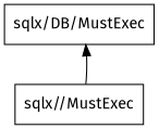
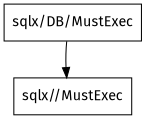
  digraph {
    fontname="Fira Sans"
    node [shape=box fontname="Fira Sans"]
    n1 [label="sqlx/DB/MustExec"]
    n2 [label="sqlx//MustExec"]
-   n2 -> n1 [fontname="Fira Sans"]
+   n1 -> n2 [fontname="Fira Sans"]
  }
